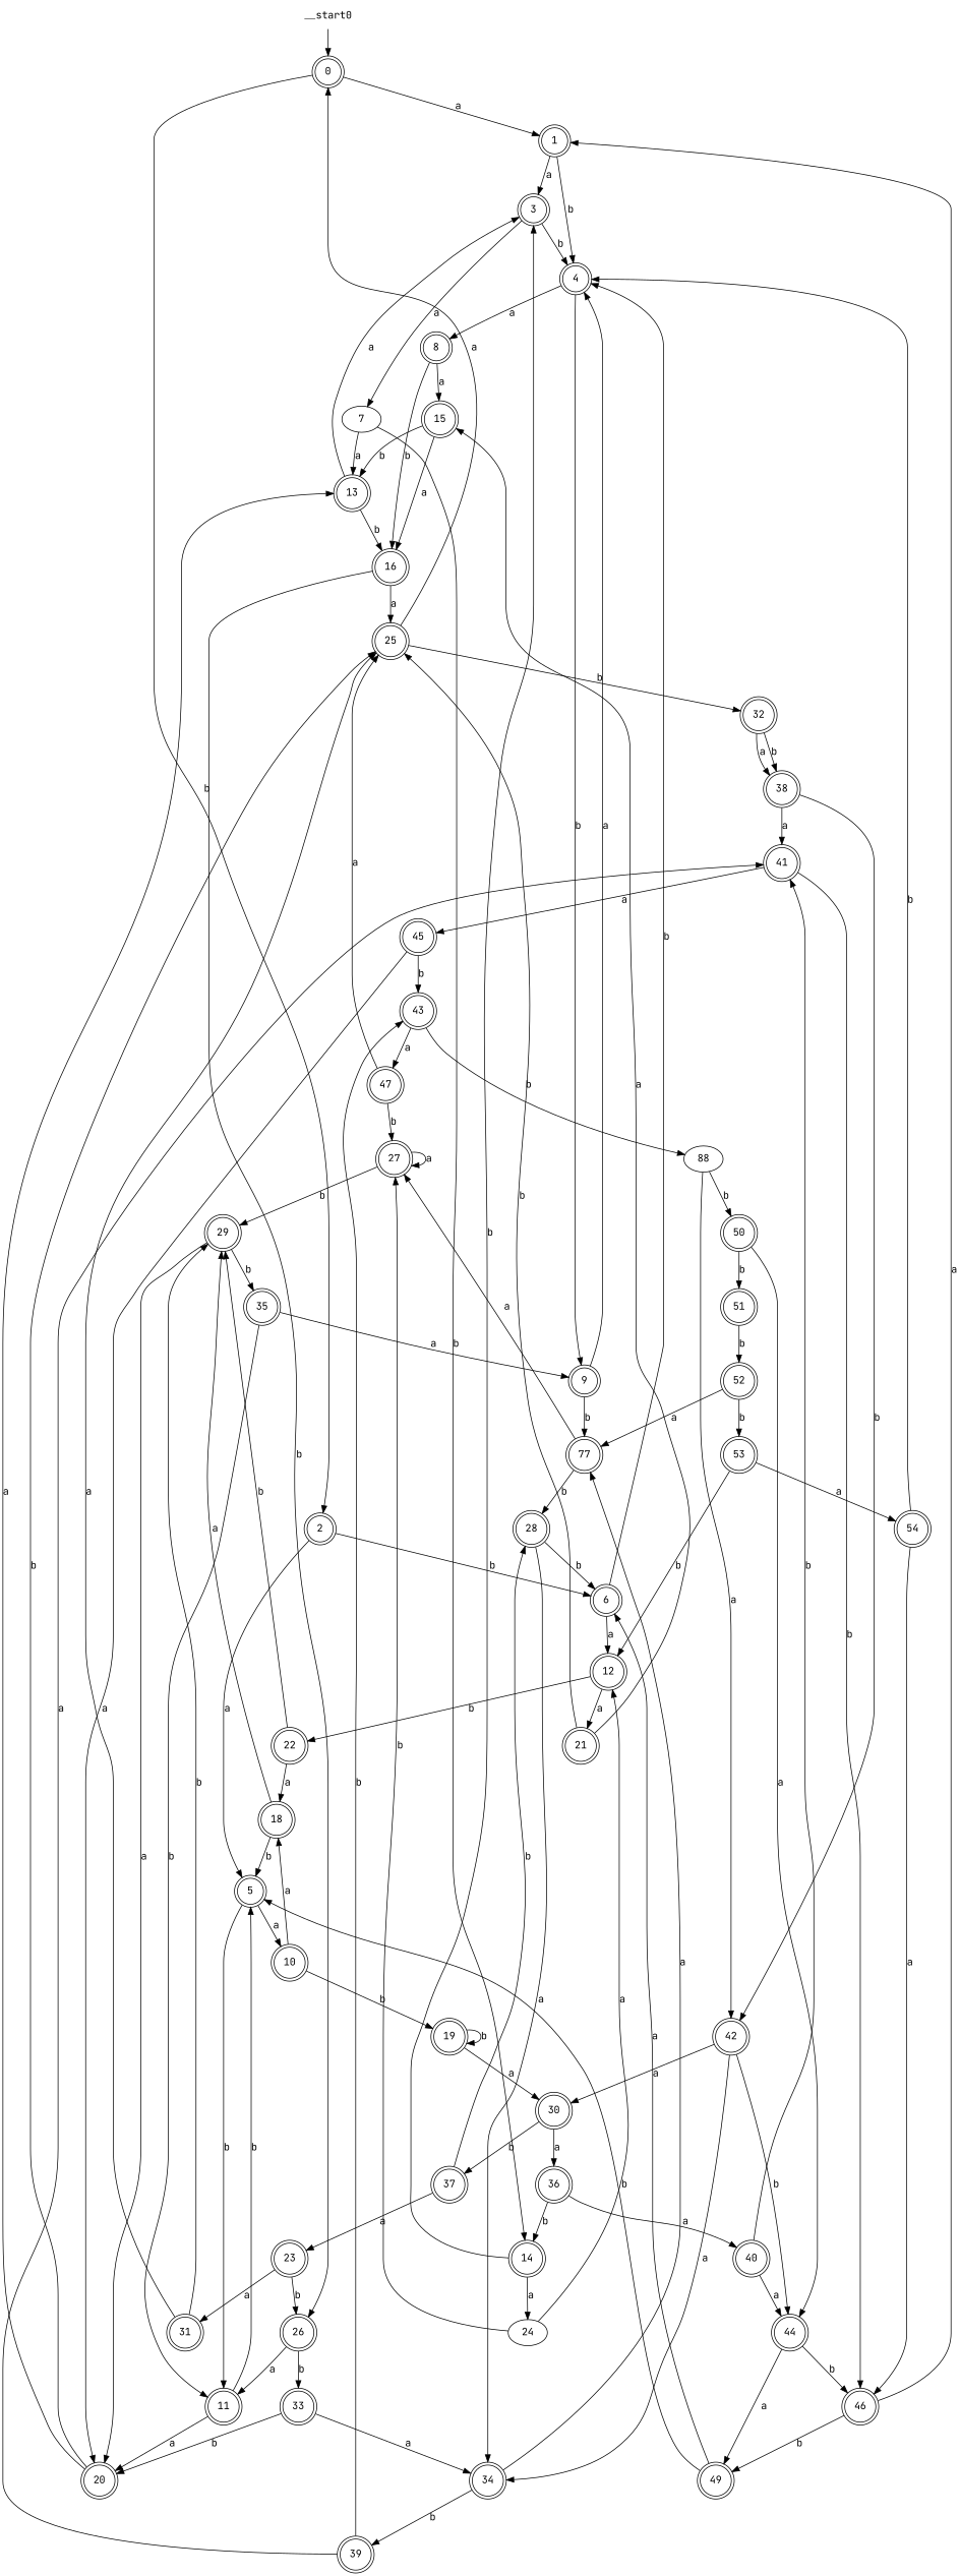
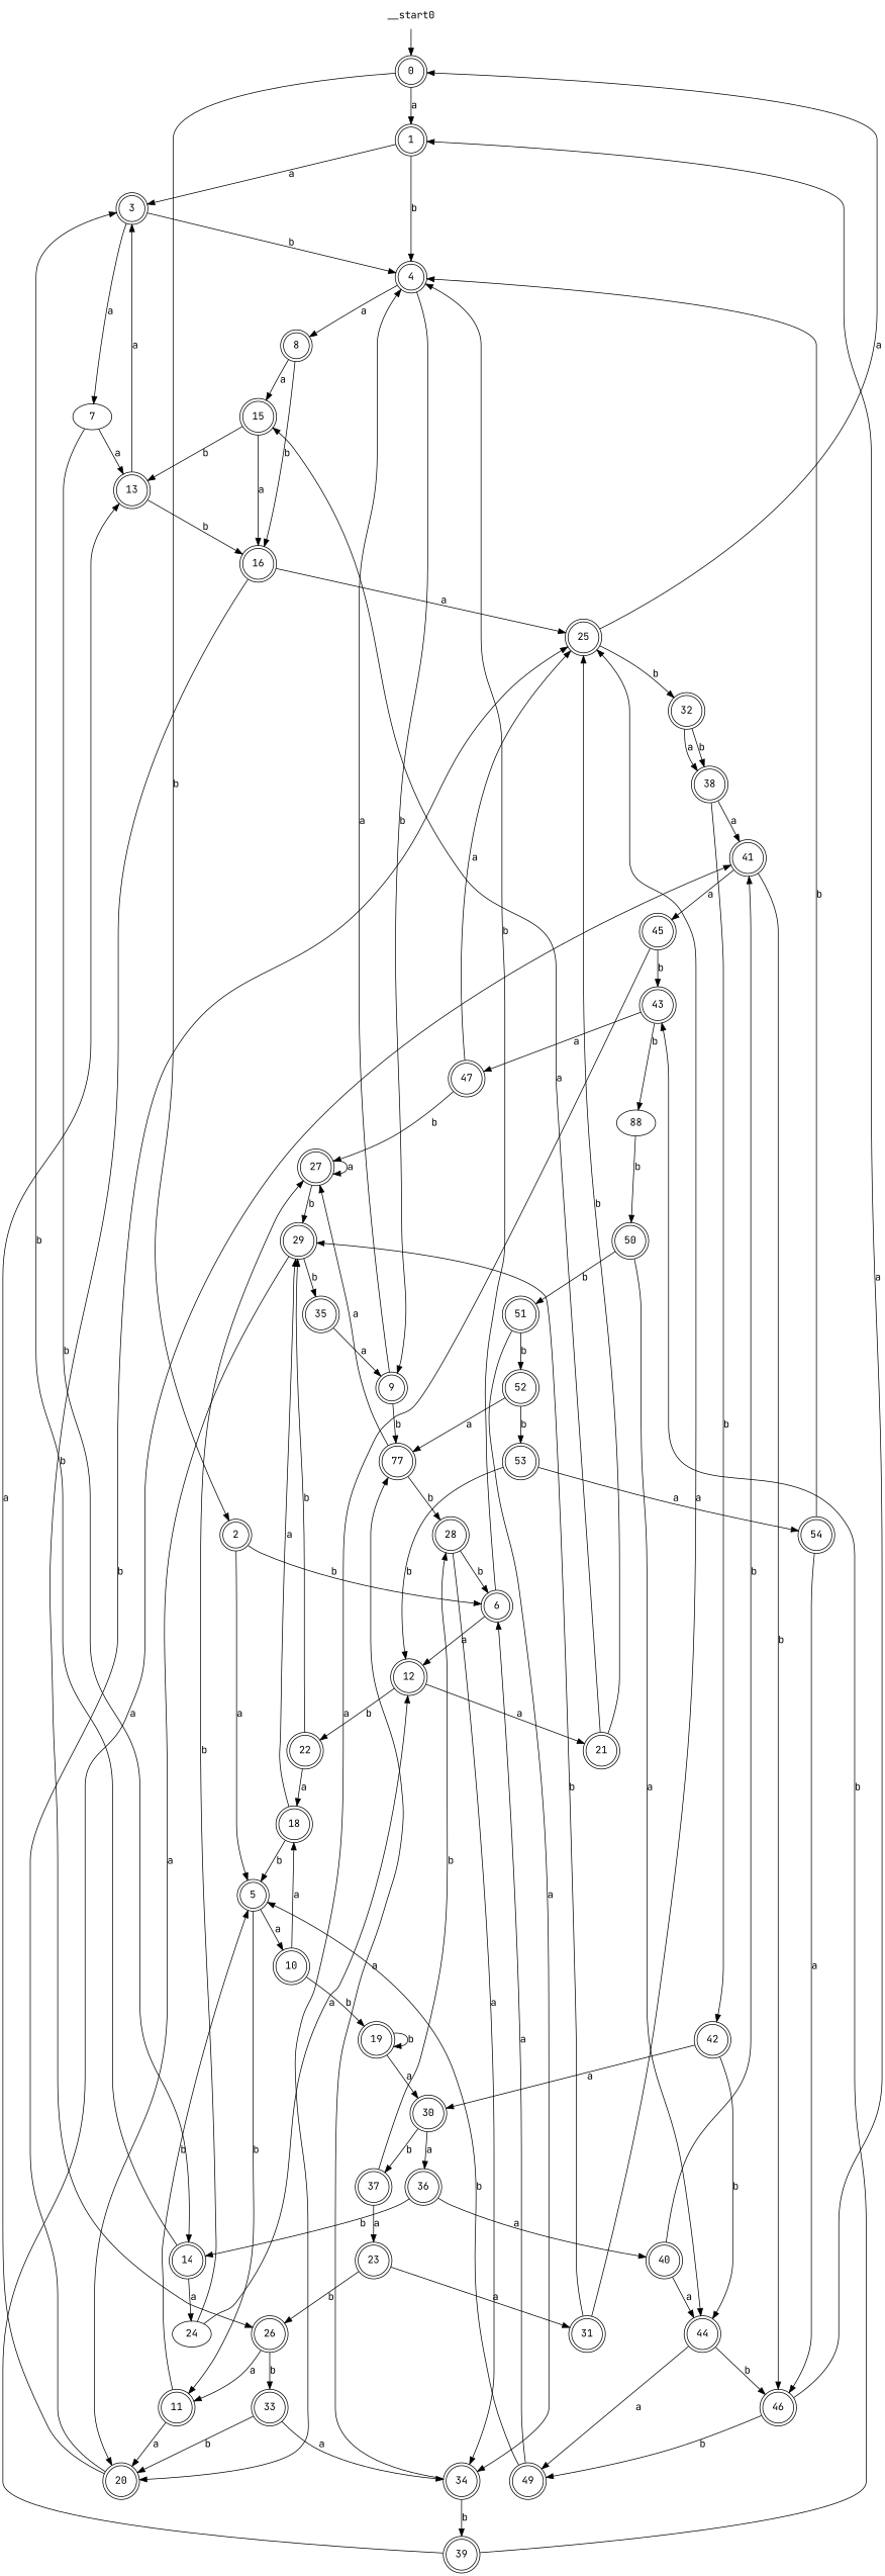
  digraph {
    fontname="JetBrains Mono"
    node [fontname="JetBrains Mono" shape=doublecircle]
    edge [fontname="JetBrains Mono"]
    __start0 [shape=none]
    0
    1
    2
    3
    4
    5
    6
    7 [shape=""]
    8
    9
    10
    11
    12
    13
    14
    15
    16
    n19 [label=77]
    18
    19
    20
    21
    22
    24 [shape=""]
    25
    26
    27
    28
    29
    30
    23
    31
    32
    33
    34
    35
    36
    37
    38
    39
    40
    41
    42
    43
    44
    45
    46
    47
    n50 [label=88 shape=""]
    49
    50
    51
    52
    53
    54
    __start0 -> 0
    0 -> 1 [label=a]
    0 -> 2 [label=b]
    1 -> 3 [label=a]
    1 -> 4 [label=b]
    2 -> 5 [label=a]
    2 -> 6 [label=b]
    3 -> 4 [label=b]
    3 -> 7 [label=a]
    4 -> 8 [label=a]
    4 -> 9 [label=b]
    5 -> 10 [label=a]
    5 -> 11 [label=b]
    6 -> 4 [label=b]
    6 -> 12 [label=a]
    7 -> 13 [label=a]
    7 -> 14 [label=b]
    8 -> 15 [label=a]
    8 -> 16 [label=b]
    9 -> 4 [label=a]
    9 -> n19 [label=b]
    10 -> 18 [label=a]
    10 -> 19 [label=b]
    11 -> 5 [label=b]
    11 -> 20 [label=a]
    12 -> 21 [label=a]
    12 -> 22 [label=b]
    13 -> 3 [label=a]
    13 -> 16 [label=b]
    14 -> 3 [label=b]
    14 -> 24 [label=a]
    15 -> 13 [label=b]
    15 -> 16 [label=a]
    16 -> 25 [label=a]
    16 -> 26 [label=b]
    n19 -> 27 [label=a]
    n19 -> 28 [label=b]
    18 -> 5 [label=b]
    18 -> 29 [label=a]
    19 -> 19 [label=b]
    19 -> 30 [label=a]
    20 -> 13 [label=a]
    20 -> 25 [label=b]
    21 -> 15 [label=a]
    21 -> 25 [label=b]
    22 -> 18 [label=a]
    22 -> 29 [label=b]
    24 -> 12 [label=a]
    24 -> 27 [label=b]
    25 -> 0 [label=a]
    25 -> 32 [label=b]
    26 -> 11 [label=a]
    26 -> 33 [label=b]
    27 -> 27 [label=a]
    27 -> 29 [label=b]
    28 -> 6 [label=b]
    28 -> 34 [label=a]
    29 -> 20 [label=a]
    29 -> 35 [label=b]
    30 -> 36 [label=a]
    30 -> 37 [label=b]
    23 -> 26 [label=b]
    23 -> 31 [label=a]
    31 -> 25 [label=a]
    31 -> 29 [label=b]
    32 -> 38 [label=a]
    32 -> 38 [label=b]
    33 -> 20 [label=b]
    33 -> 34 [label=a]
    34 -> n19 [label=a]
    34 -> 39 [label=b]
    35 -> 9 [label=a]
-   35 -> 11 [label=b]
    36 -> 14 [label=b]
    36 -> 40 [label=a]
    37 -> 28 [label=b]
    37 -> 23 [label=a]
    38 -> 41 [label=a]
    38 -> 42 [label=b]
    39 -> 41 [label=a]
    39 -> 43 [label=b]
    40 -> 41 [label=b]
    40 -> 44 [label=a]
    41 -> 45 [label=a]
    41 -> 46 [label=b]
    42 -> 30 [label=a]
    42 -> 44 [label=b]
    43 -> 47 [label=a]
    43 -> n50 [label=b]
    44 -> 46 [label=b]
    44 -> 49 [label=a]
    45 -> 20 [label=a]
    45 -> 43 [label=b]
    46 -> 1 [label=a]
    46 -> 49 [label=b]
    47 -> 25 [label=a]
    47 -> 27 [label=b]
-   n50 -> 42 [label=a]
    n50 -> 50 [label=b]
    49 -> 5 [label=b]
    49 -> 6 [label=a]
    50 -> 44 [label=a]
    50 -> 51 [label=b]
-   42 -> 34 [label=a]
+   51 -> 34 [label=a]
    51 -> 52 [label=b]
    52 -> n19 [label=a]
    52 -> 53 [label=b]
    53 -> 12 [label=b]
    53 -> 54 [label=a]
    54 -> 4 [label=b]
    54 -> 46 [label=a]
  }
